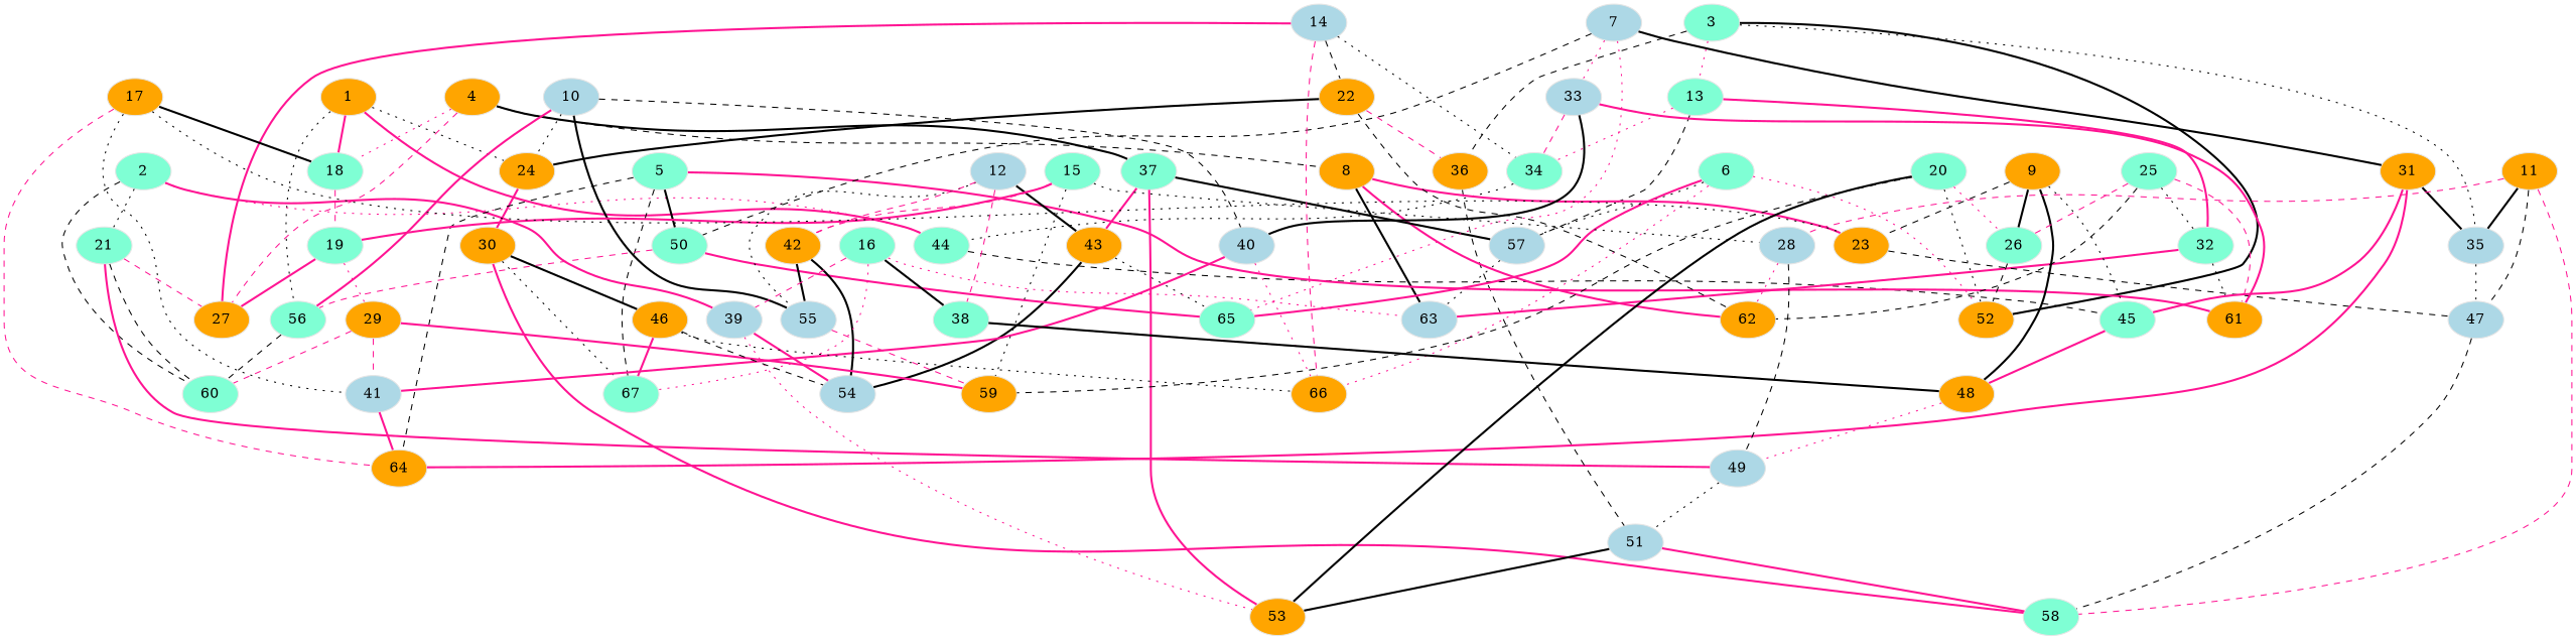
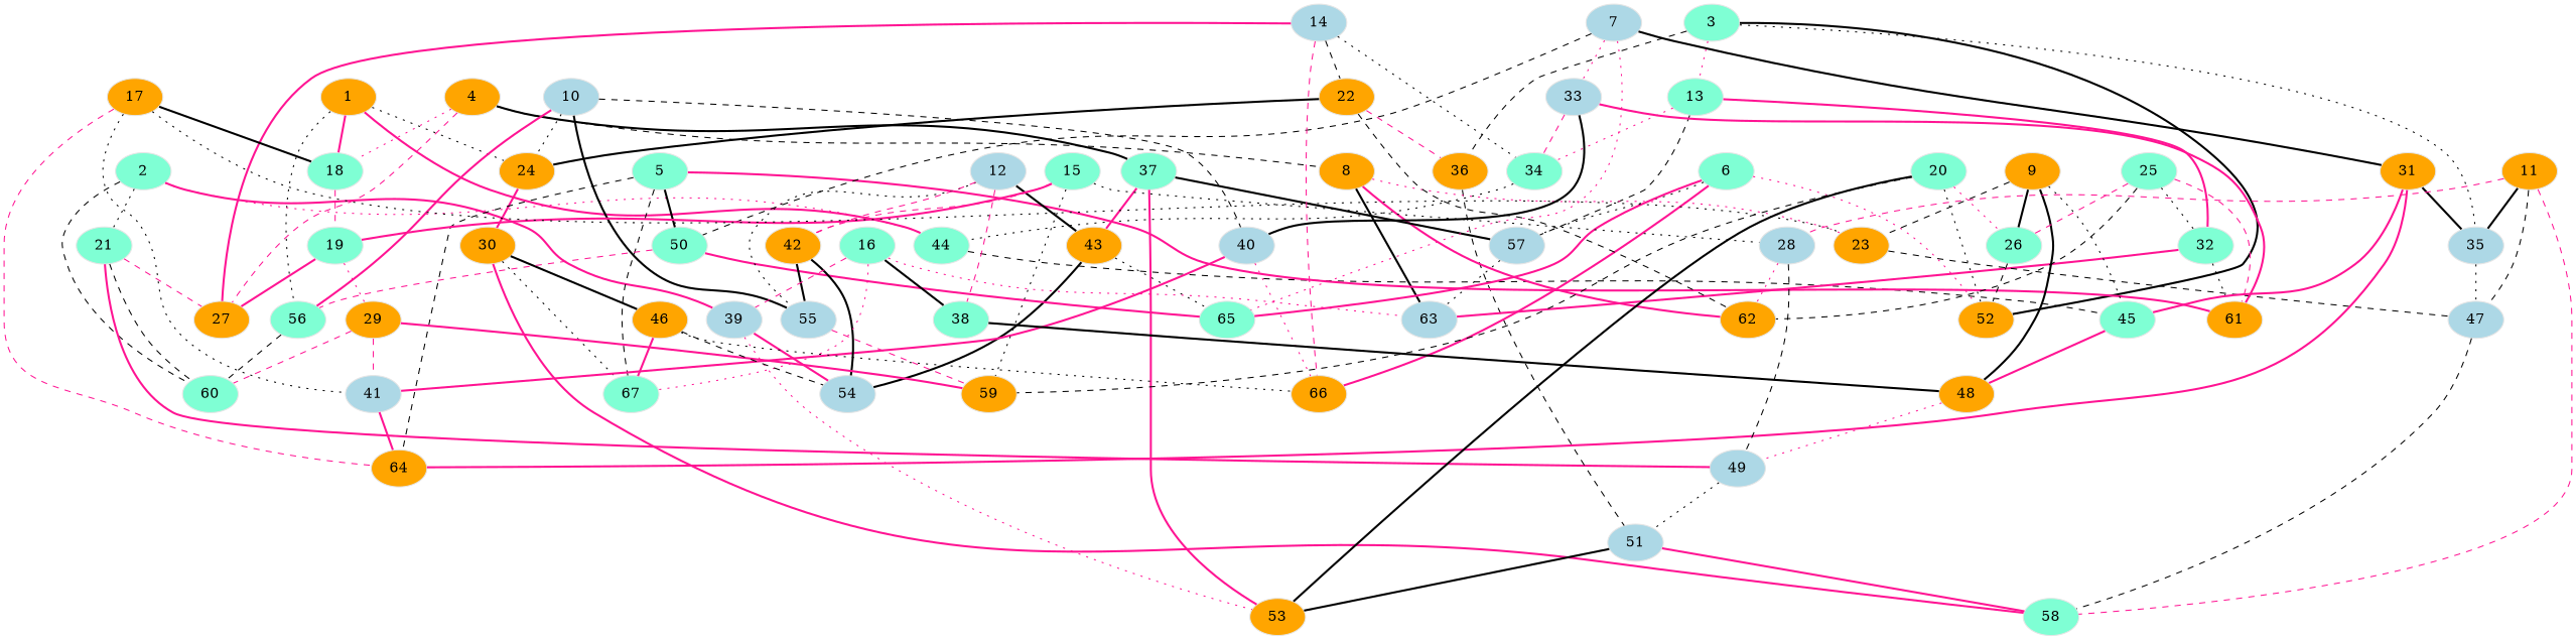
  graph {
    fontname="DejaVu Serif"
    node [color=gray90 fillcolor=aquamarine fontname="DejaVu Serif" style=filled]
    edge [color=black fontname="DejaVu Serif" style=bold]
    18
    1 [fillcolor=orange]
    24 [fillcolor=orange]
    44
    56
    19
    30 [fillcolor=orange]
    45
    60
    2
    21
    39 [fillcolor=lightblue]
    27 [fillcolor=orange]
    49 [fillcolor=lightblue]
    53 [fillcolor=orange]
    54 [fillcolor=lightblue]
    3
    13
    35 [fillcolor=lightblue]
    36 [fillcolor=orange]
    52 [fillcolor=orange]
    57 [fillcolor=lightblue]
    32
    34
    47 [fillcolor=lightblue]
    51 [fillcolor=lightblue]
    4 [fillcolor=orange]
    8 [fillcolor=orange]
    37
    23 [fillcolor=orange]
    62 [fillcolor=orange]
    63 [fillcolor=lightblue]
    43 [fillcolor=orange]
    5
    50
    61 [fillcolor=orange]
    64 [fillcolor=orange]
    67
    65
    6
    66 [fillcolor=orange]
    7 [fillcolor=lightblue]
    31 [fillcolor=orange]
    33 [fillcolor=lightblue]
    40 [fillcolor=lightblue]
    9 [fillcolor=orange]
    26
    48 [fillcolor=orange]
    10 [fillcolor=lightblue]
    55 [fillcolor=lightblue]
    41 [fillcolor=lightblue]
    59 [fillcolor=orange]
    11 [fillcolor=orange]
    28 [fillcolor=lightblue]
    58
    12 [fillcolor=lightblue]
    38
    42 [fillcolor=orange]
    14 [fillcolor=lightblue]
    22 [fillcolor=orange]
    15
    29 [fillcolor=orange]
    16
    17 [fillcolor=orange]
    20
    46 [fillcolor=orange]
    25
    18 -- 19 [color=deeppink style=dashed]
    1 -- 18 [color=deeppink]
    1 -- 24 [style=dotted]
    1 -- 44 [color=deeppink]
    1 -- 56 [style=dotted]
    24 -- 30 [color=deeppink]
    44 -- 45 [style=dashed]
    56 -- 60 [style=dashed]
    19 -- 27 [color=deeppink]
    19 -- 29 [color=deeppink style=dotted]
    30 -- 67 [style=dotted]
    30 -- 58 [color=deeppink]
    30 -- 46
    45 -- 48 [color=deeppink]
    2 -- 44 [color=deeppink style=dotted]
    2 -- 60 [style=dashed]
    2 -- 21 [style=dotted]
    2 -- 39 [color=deeppink]
    21 -- 60 [style=dashed]
    21 -- 27 [color=deeppink style=dashed]
    21 -- 49 [color=deeppink]
    39 -- 53 [color=deeppink style=dotted]
    39 -- 54 [color=deeppink]
    49 -- 51 [style=dotted]
    3 -- 13 [color=deeppink style=dotted]
    3 -- 35 [style=dotted]
    3 -- 36 [style=dashed]
    3 -- 52
    13 -- 57 [style=dashed]
    13 -- 32 [color=deeppink]
    13 -- 34 [color=deeppink style=dotted]
    35 -- 47 [style=dotted]
    36 -- 51 [style=dashed]
    57 -- 63 [style=dotted]
    32 -- 63 [color=deeppink]
    32 -- 61 [style=dotted]
    34 -- 44 [style=dotted]
    47 -- 58 [style=dashed]
    51 -- 53
    51 -- 58 [color=deeppink]
    4 -- 18 [color=deeppink style=dotted]
    4 -- 27 [color=deeppink style=dashed]
    4 -- 8 [style=dashed]
    4 -- 37
-   8 -- 23 [color=deeppink]
+   8 -- 23 [color=deeppink style=dotted]
    8 -- 62 [color=deeppink]
    8 -- 63
    37 -- 53 [color=deeppink]
    37 -- 57
    37 -- 43 [color=deeppink]
    23 -- 47 [style=dashed]
    43 -- 54
    43 -- 65 [style=dotted]
    5 -- 50
    5 -- 61 [color=deeppink]
    5 -- 64 [style=dashed]
    5 -- 67 [style=dashed]
    50 -- 56 [color=deeppink style=dashed]
    50 -- 65 [color=deeppink]
    6 -- 52 [color=deeppink style=dotted]
    6 -- 57 [style=dotted]
    6 -- 65 [color=deeppink]
-   6 -- 66 [color=deeppink style=dotted]
+   6 -- 66 [color=deeppink]
    7 -- 50 [style=dashed]
    7 -- 65 [color=deeppink style=dotted]
    7 -- 31
    7 -- 33 [color=deeppink style=dotted]
    31 -- 45 [color=deeppink]
    31 -- 35
    31 -- 64 [color=deeppink]
    33 -- 34 [color=deeppink style=dashed]
    33 -- 61 [color=deeppink]
    33 -- 40
    40 -- 66 [color=deeppink style=dotted]
    40 -- 41 [color=deeppink]
    9 -- 45 [style=dotted]
    9 -- 23 [style=dashed]
    9 -- 26
    9 -- 48
    26 -- 52 [style=dashed]
    48 -- 49 [color=deeppink style=dotted]
    10 -- 24 [style=dotted]
    10 -- 56 [color=deeppink]
    10 -- 40 [style=dashed]
    10 -- 55
    55 -- 59 [color=deeppink style=dashed]
    41 -- 64 [color=deeppink]
    11 -- 35
    11 -- 47 [style=dashed]
    11 -- 28 [color=deeppink style=dashed]
    11 -- 58 [color=deeppink style=dashed]
    28 -- 49 [style=dashed]
    28 -- 62 [color=deeppink style=dotted]
    12 -- 43
    12 -- 55 [style=dotted]
    12 -- 38 [color=deeppink style=dashed]
    12 -- 42 [color=deeppink style=dashed]
    38 -- 48
    42 -- 54
    42 -- 55
    14 -- 27 [color=deeppink]
    14 -- 34 [style=dotted]
    14 -- 66 [color=deeppink style=dashed]
    14 -- 22 [style=dashed]
    22 -- 24
    22 -- 36 [color=deeppink style=dashed]
    22 -- 62 [style=dashed]
    15 -- 19 [color=deeppink]
    15 -- 59 [style=dotted]
    15 -- 28 [style=dotted]
    15 -- 42 [color=deeppink style=dashed]
    29 -- 60 [color=deeppink style=dashed]
    29 -- 41 [color=deeppink style=dashed]
    29 -- 59 [color=deeppink]
    16 -- 39 [color=deeppink style=dashed]
    16 -- 63 [color=deeppink style=dotted]
    16 -- 67 [color=deeppink style=dotted]
    16 -- 38
    17 -- 18
    17 -- 23 [style=dotted]
    17 -- 64 [color=deeppink style=dashed]
    17 -- 41 [style=dotted]
    20 -- 53
    20 -- 52 [style=dotted]
    20 -- 26 [color=deeppink style=dotted]
    20 -- 59 [style=dashed]
    46 -- 54 [style=dashed]
    46 -- 67 [color=deeppink]
    46 -- 66 [style=dotted]
    25 -- 32 [style=dotted]
    25 -- 62 [style=dashed]
    25 -- 61 [color=deeppink style=dashed]
    25 -- 26 [color=deeppink style=dashed]
  }
